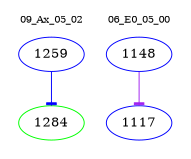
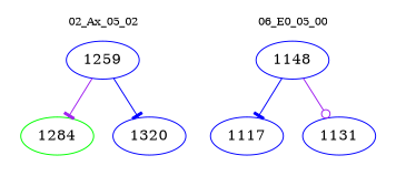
  digraph {
    node [color=blue]
    edge [arrowhead=tee color=purple]
    n1 [label=1259]
    n2 [color=green label=1284]
+   n3 [label=1320]
    n4 [label=1148]
    n5 [label=1117]
+   n6 [label=1131]
    subgraph cluster_1 {
      color=white
      fontsize=10
-     label="09_Ax_05_02"
+     label="02_Ax_05_02"
      n1
      n2
+     n3
    }
    subgraph cluster_2 {
      color=white
      fontsize=10
      label="06_E0_05_00"
      n4
      n5
+     n6
    }
-   n1 -> n2 [color=blue]
-   n4 -> n5
+   n1 -> n2
+   n1 -> n3 [color=blue]
+   n4 -> n5 [color=blue]
+   n4 -> n6 [arrowhead=odot]
  }
